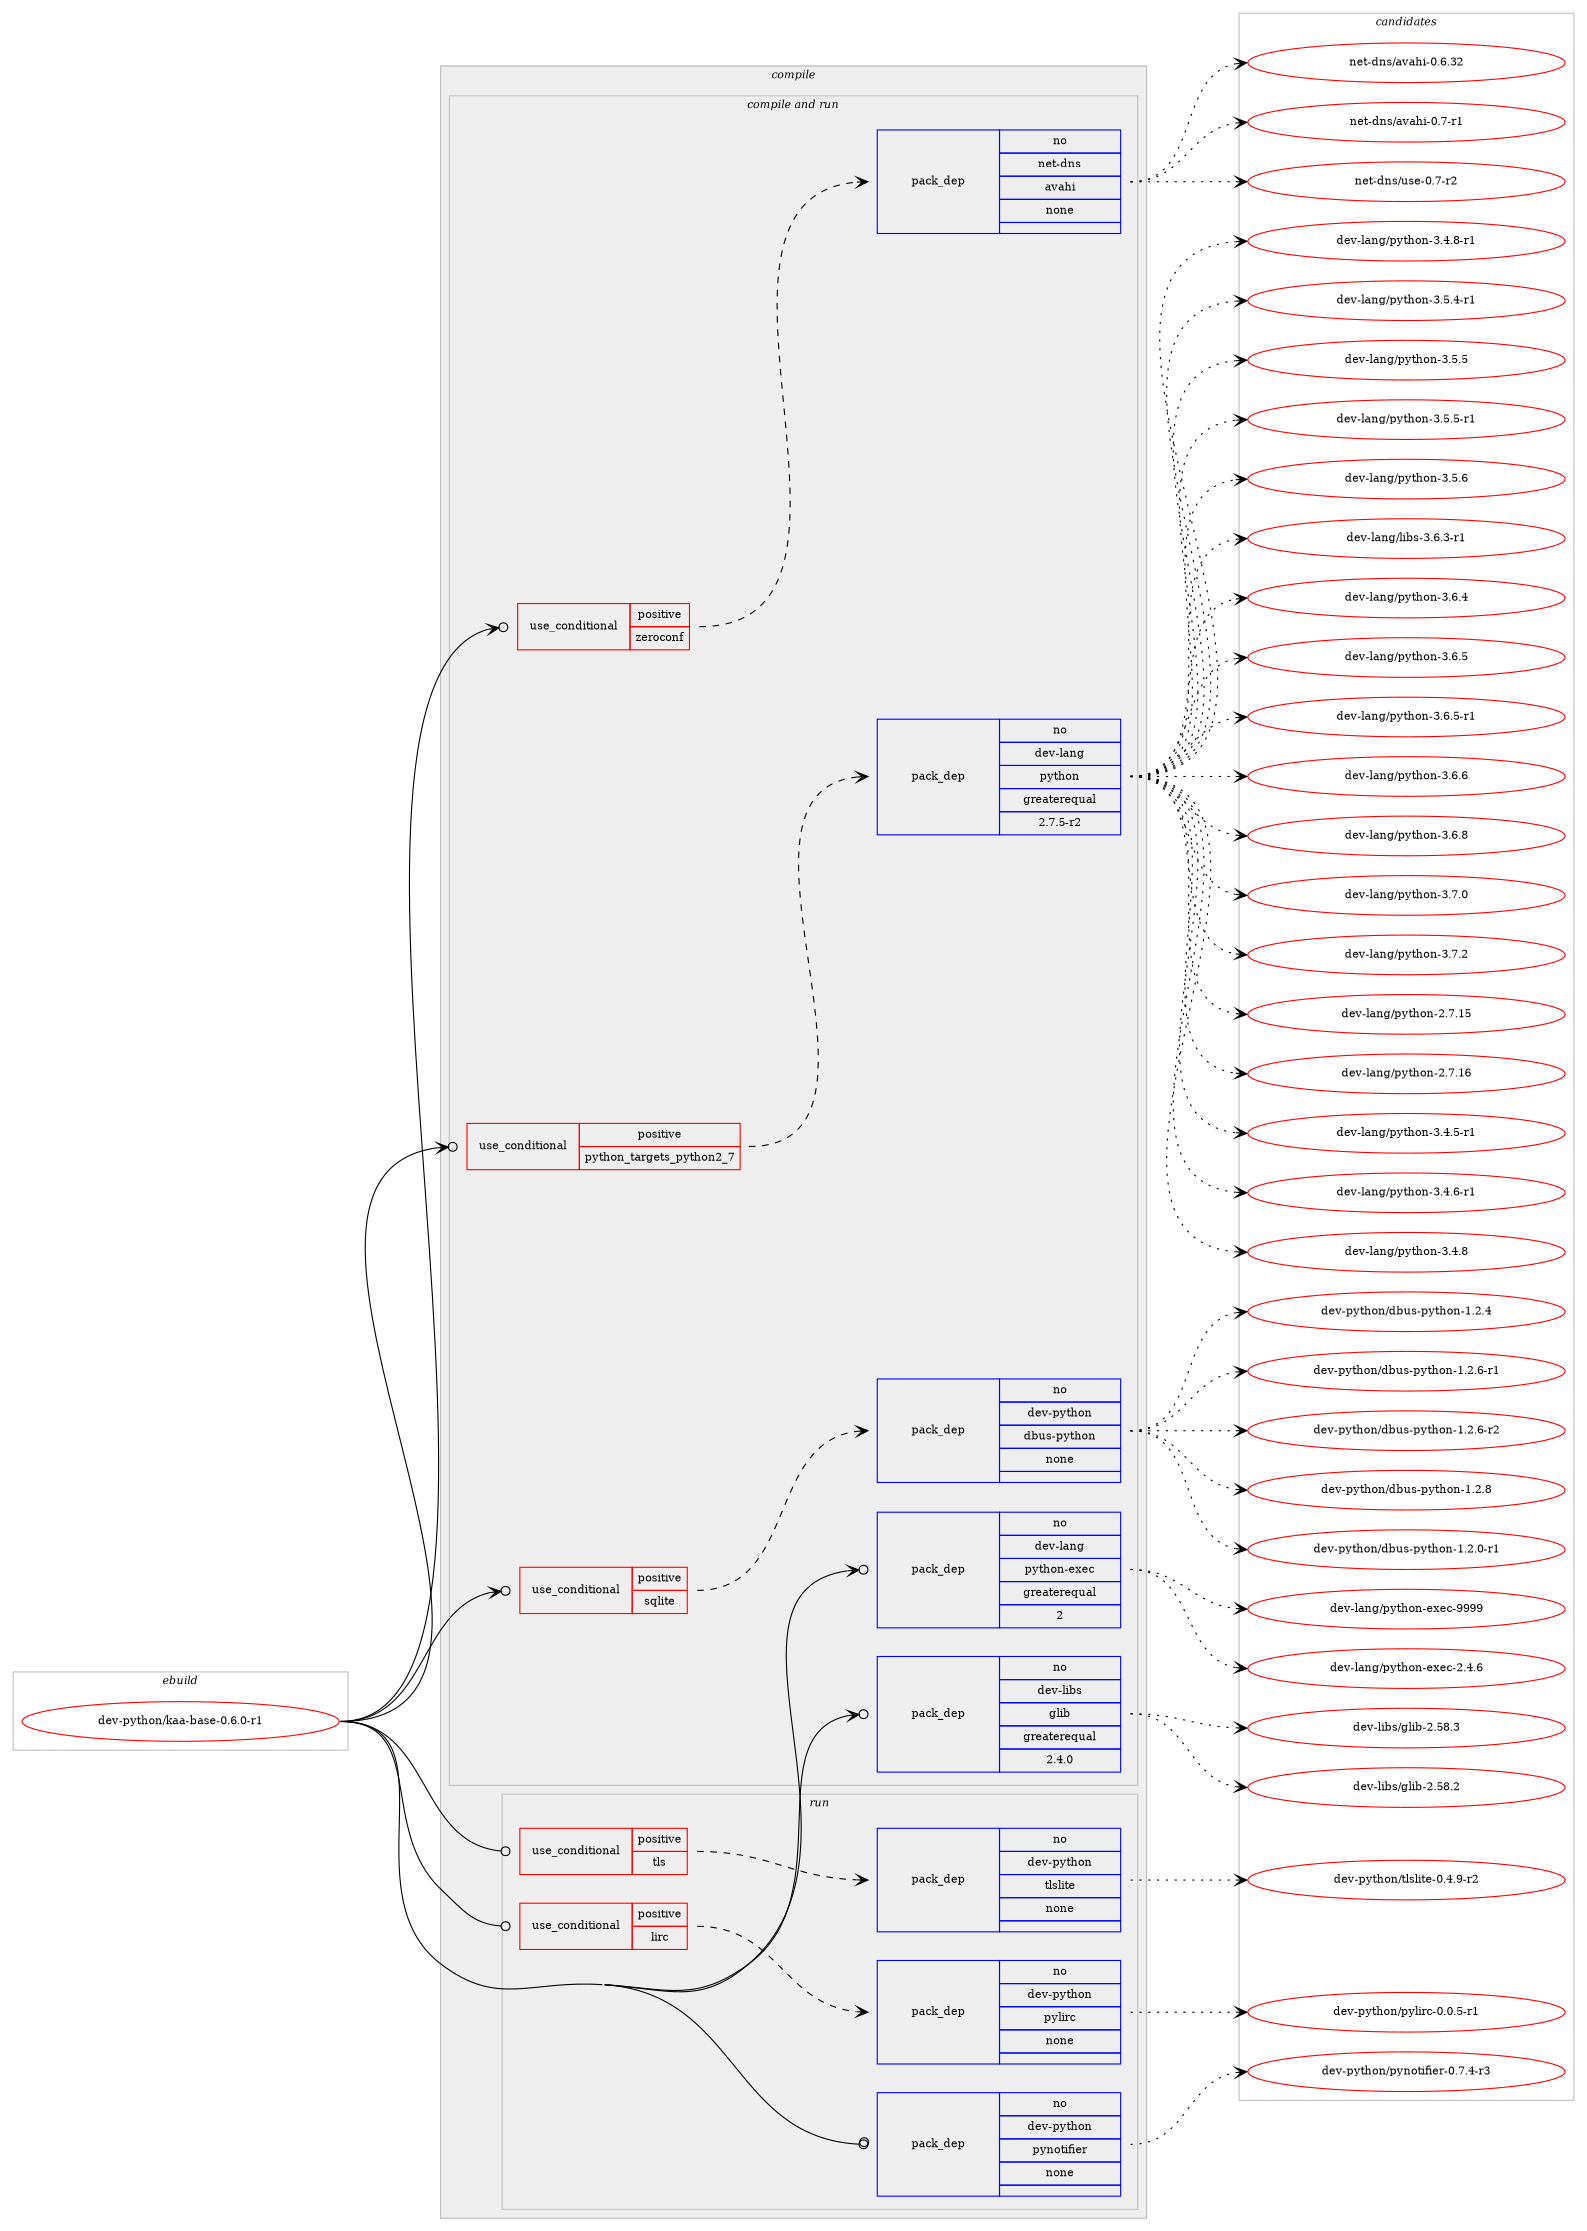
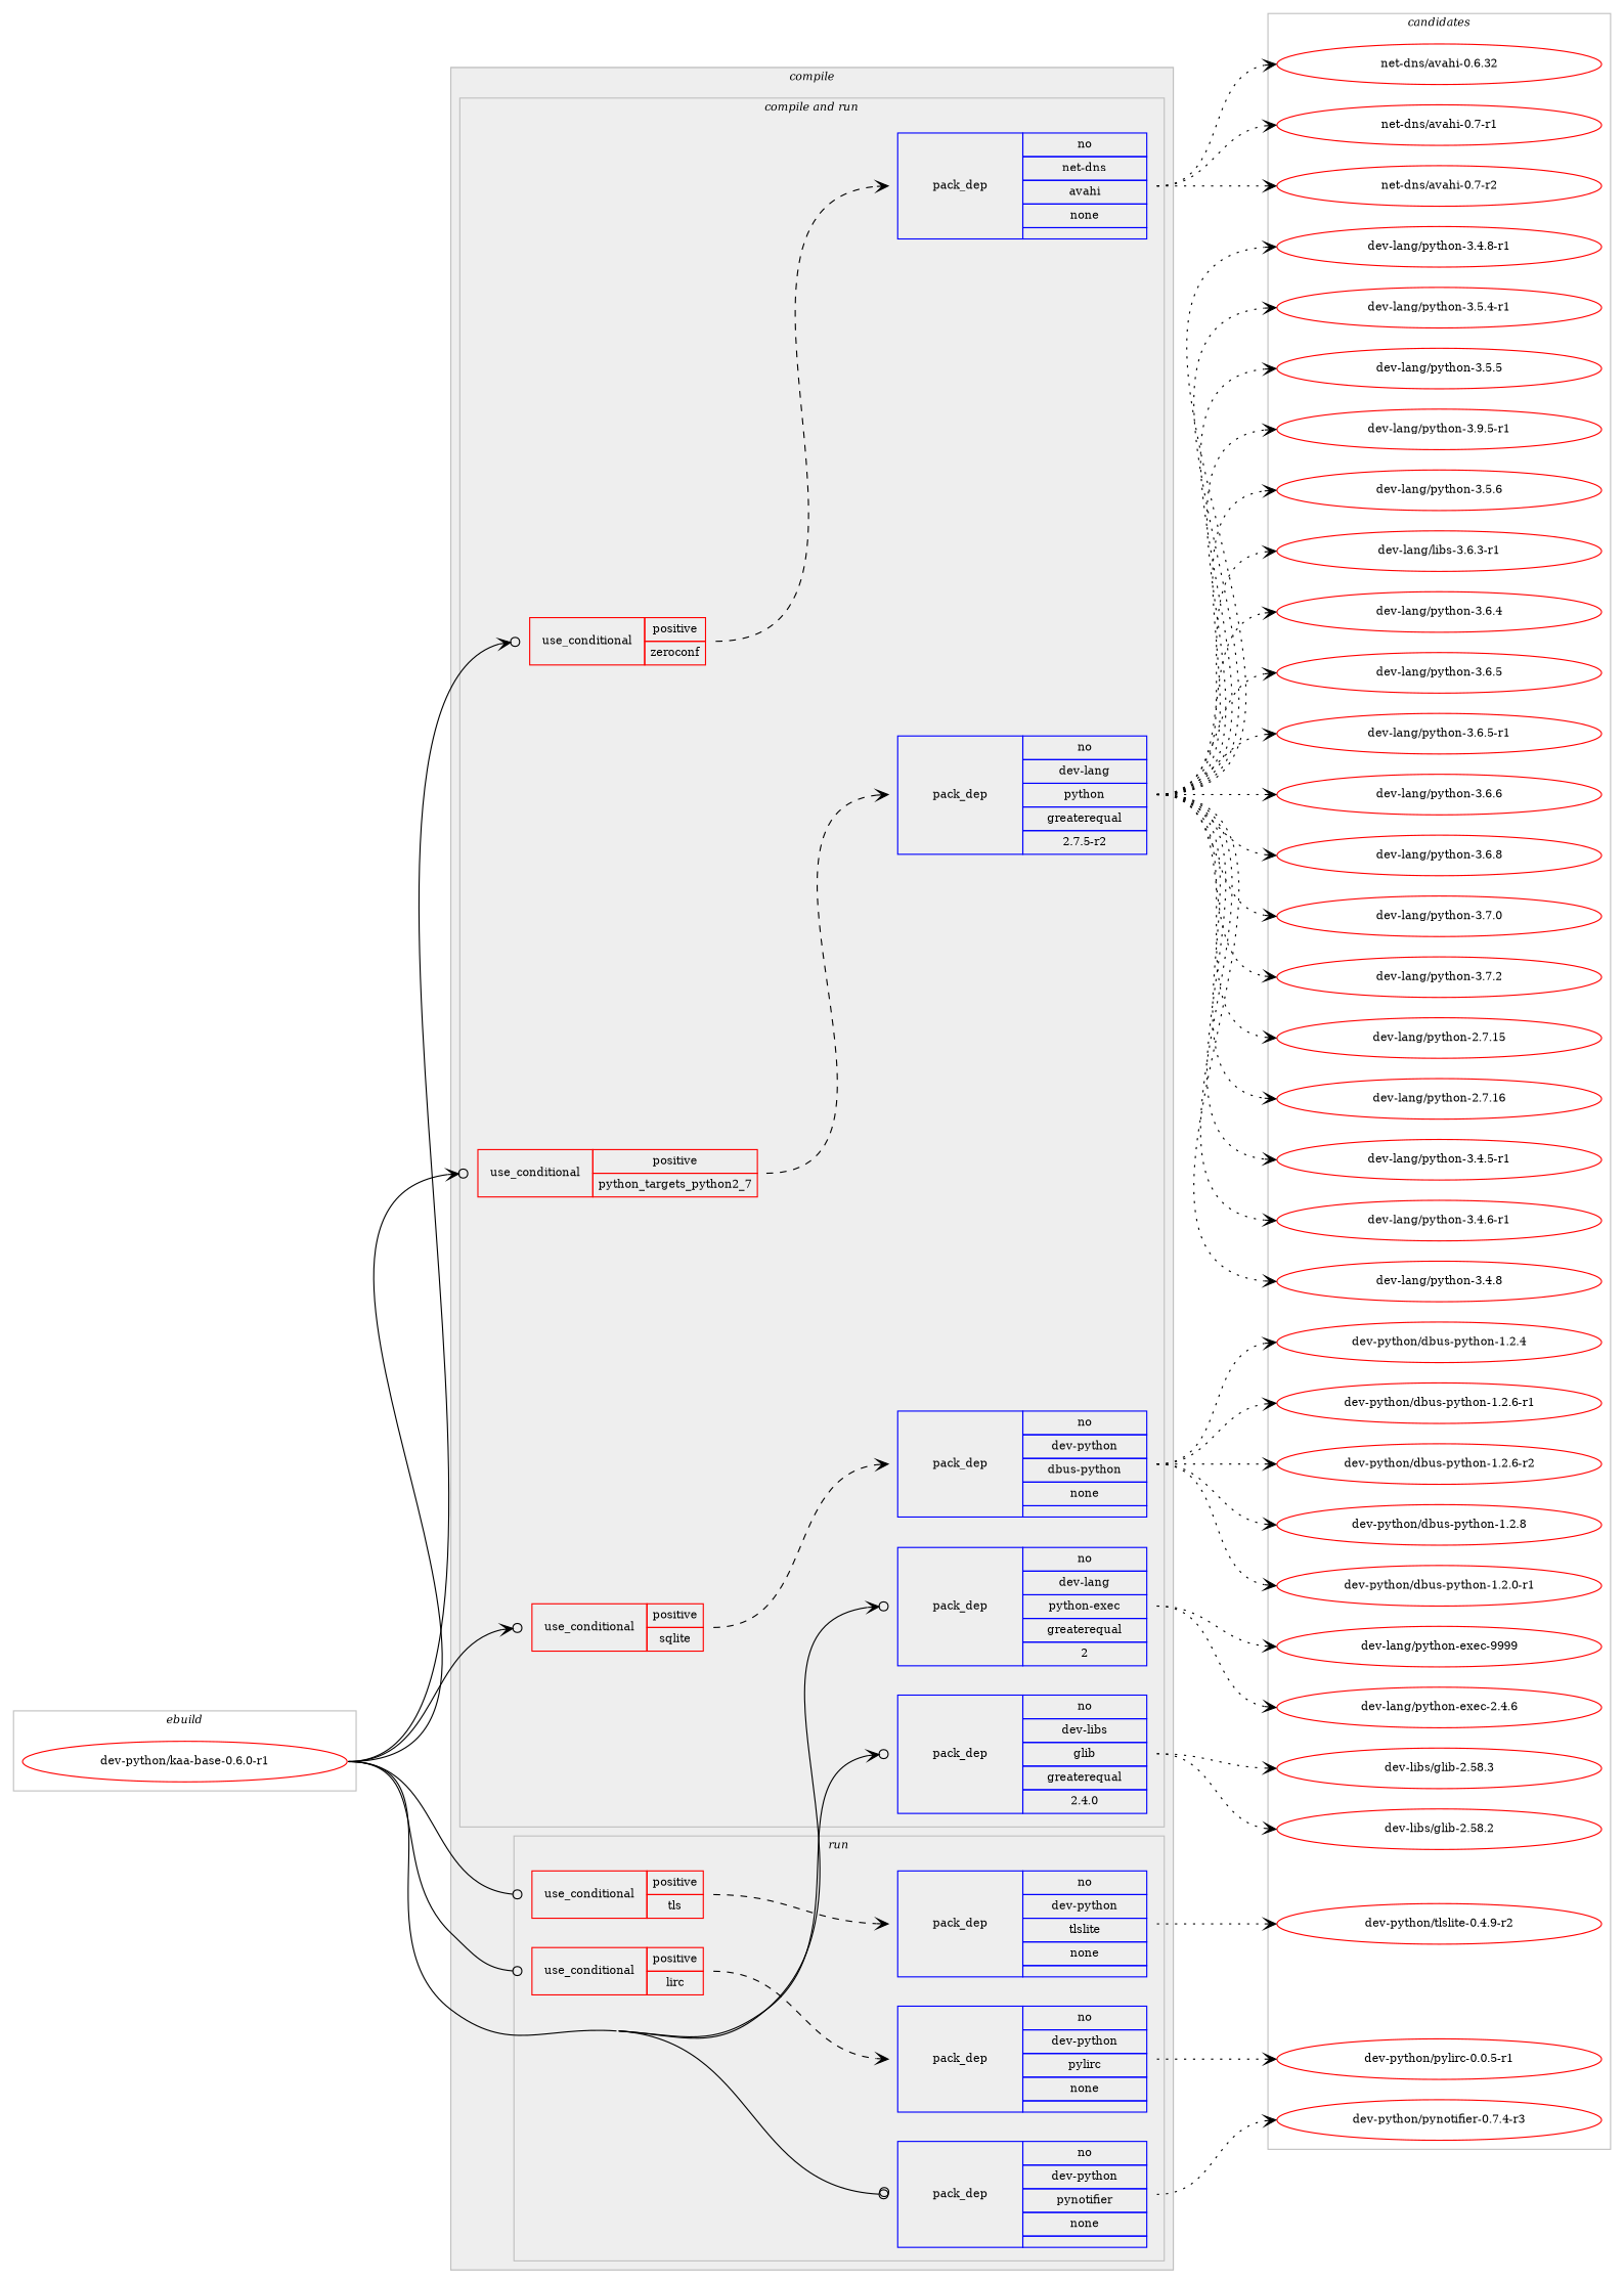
  digraph {
    compound=true
    concentrate=true
    fontname="DejaVu Serif"
    fontsize=10
    newrank=true
    rankdir=LR
    ranksep=1.5
    node [color=red fontname="DejaVu Serif" fontsize=10]
    edge [arrowhead=vee fontname="DejaVu Serif" headport=w style=dotted tailport=e weight=100]
    n1 [label="dev-python/kaa-base-0.6.0-r1" width=4]
    n2 [color=blue label=<<TABLE BORDER="0" CELLBORDER="1" CELLSPACING="0" CELLPADDING="4" WIDTH="220"><TR><TD ROWSPAN="6" CELLPADDING="30">pack_dep</TD></TR><TR><TD WIDTH="110">no</TD></TR><TR><TD>dev-lang</TD></TR><TR><TD>python</TD></TR><TR><TD>greaterequal</TD></TR><TR><TD>2.7.5-r2</TD></TR></TABLE>> shape=none]
    n3 [label=<<TABLE BORDER="0" CELLBORDER="1" CELLSPACING="0" CELLPADDING="4"><TR><TD ROWSPAN="3" CELLPADDING="10">use_conditional</TD></TR><TR><TD>positive</TD></TR><TR><TD>python_targets_python2_7</TD></TR></TABLE>> shape=none]
    n4 [color=blue label=<<TABLE BORDER="0" CELLBORDER="1" CELLSPACING="0" CELLPADDING="4" WIDTH="220"><TR><TD ROWSPAN="6" CELLPADDING="30">pack_dep</TD></TR><TR><TD WIDTH="110">no</TD></TR><TR><TD>dev-python</TD></TR><TR><TD>dbus-python</TD></TR><TR><TD>none</TD></TR><TR><TD></TD></TR></TABLE>> shape=none]
    n5 [label=<<TABLE BORDER="0" CELLBORDER="1" CELLSPACING="0" CELLPADDING="4"><TR><TD ROWSPAN="3" CELLPADDING="10">use_conditional</TD></TR><TR><TD>positive</TD></TR><TR><TD>sqlite</TD></TR></TABLE>> shape=none]
    n6 [color=blue label=<<TABLE BORDER="0" CELLBORDER="1" CELLSPACING="0" CELLPADDING="4" WIDTH="220"><TR><TD ROWSPAN="6" CELLPADDING="30">pack_dep</TD></TR><TR><TD WIDTH="110">no</TD></TR><TR><TD>net-dns</TD></TR><TR><TD>avahi</TD></TR><TR><TD>none</TD></TR><TR><TD></TD></TR></TABLE>> shape=none]
    n7 [label=<<TABLE BORDER="0" CELLBORDER="1" CELLSPACING="0" CELLPADDING="4"><TR><TD ROWSPAN="3" CELLPADDING="10">use_conditional</TD></TR><TR><TD>positive</TD></TR><TR><TD>zeroconf</TD></TR></TABLE>> shape=none]
    n8 [color=blue label=<<TABLE BORDER="0" CELLBORDER="1" CELLSPACING="0" CELLPADDING="4" WIDTH="220"><TR><TD ROWSPAN="6" CELLPADDING="30">pack_dep</TD></TR><TR><TD WIDTH="110">no</TD></TR><TR><TD>dev-lang</TD></TR><TR><TD>python-exec</TD></TR><TR><TD>greaterequal</TD></TR><TR><TD>2</TD></TR></TABLE>> shape=none]
    n9 [color=blue label=<<TABLE BORDER="0" CELLBORDER="1" CELLSPACING="0" CELLPADDING="4" WIDTH="220"><TR><TD ROWSPAN="6" CELLPADDING="30">pack_dep</TD></TR><TR><TD WIDTH="110">no</TD></TR><TR><TD>dev-libs</TD></TR><TR><TD>glib</TD></TR><TR><TD>greaterequal</TD></TR><TR><TD>2.4.0</TD></TR></TABLE>> shape=none]
    n10 [color=blue label=<<TABLE BORDER="0" CELLBORDER="1" CELLSPACING="0" CELLPADDING="4" WIDTH="220"><TR><TD ROWSPAN="6" CELLPADDING="30">pack_dep</TD></TR><TR><TD WIDTH="110">no</TD></TR><TR><TD>dev-python</TD></TR><TR><TD>tlslite</TD></TR><TR><TD>none</TD></TR><TR><TD></TD></TR></TABLE>> shape=none]
    n11 [label=<<TABLE BORDER="0" CELLBORDER="1" CELLSPACING="0" CELLPADDING="4"><TR><TD ROWSPAN="3" CELLPADDING="10">use_conditional</TD></TR><TR><TD>positive</TD></TR><TR><TD>tls</TD></TR></TABLE>> shape=none]
    n12 [color=blue label=<<TABLE BORDER="0" CELLBORDER="1" CELLSPACING="0" CELLPADDING="4" WIDTH="220"><TR><TD ROWSPAN="6" CELLPADDING="30">pack_dep</TD></TR><TR><TD WIDTH="110">no</TD></TR><TR><TD>dev-python</TD></TR><TR><TD>pylirc</TD></TR><TR><TD>none</TD></TR><TR><TD></TD></TR></TABLE>> shape=none]
    n13 [label=<<TABLE BORDER="0" CELLBORDER="1" CELLSPACING="0" CELLPADDING="4"><TR><TD ROWSPAN="3" CELLPADDING="10">use_conditional</TD></TR><TR><TD>positive</TD></TR><TR><TD>lirc</TD></TR></TABLE>> shape=none]
    n14 [color=blue label=<<TABLE BORDER="0" CELLBORDER="1" CELLSPACING="0" CELLPADDING="4" WIDTH="220"><TR><TD ROWSPAN="6" CELLPADDING="30">pack_dep</TD></TR><TR><TD WIDTH="110">no</TD></TR><TR><TD>dev-python</TD></TR><TR><TD>pynotifier</TD></TR><TR><TD>none</TD></TR><TR><TD></TD></TR></TABLE>> shape=none]
    n15 [label="dev-lang/python-2.7.15" width=4]
    n16 [label="dev-lang/python-2.7.16" width=4]
    n17 [label="dev-lang/python-3.4.5-r1" width=4]
    n18 [label="dev-lang/python-3.4.6-r1" width=4]
    n19 [label="dev-lang/python-3.4.8" width=4]
    n20 [label="dev-lang/python-3.4.8-r1" width=4]
    n21 [label="dev-lang/python-3.5.4-r1" width=4]
    n22 [label="dev-lang/python-3.5.5" width=4]
-   n23 [label="dev-lang/python-3.5.5-r1" width=4]
+   n23 [label="dev-lang/python-3.9.5-r1" width=4]
    n24 [label="dev-lang/python-3.5.6" width=4]
    n25 [label="dev-lang/libs-3.6.3-r1" width=4]
    n26 [label="dev-lang/python-3.6.4" width=4]
    n27 [label="dev-lang/python-3.6.5" width=4]
    n28 [label="dev-lang/python-3.6.5-r1" width=4]
    n29 [label="dev-lang/python-3.6.6" width=4]
    n30 [label="dev-lang/python-3.6.8" width=4]
    n31 [label="dev-lang/python-3.7.0" width=4]
    n32 [label="dev-lang/python-3.7.2" width=4]
    n33 [label="dev-python/dbus-python-1.2.0-r1" width=4]
    n34 [label="dev-python/dbus-python-1.2.4" width=4]
    n35 [label="dev-python/dbus-python-1.2.6-r1" width=4]
    n36 [label="dev-python/dbus-python-1.2.6-r2" width=4]
    n37 [label="dev-python/dbus-python-1.2.8" width=4]
    n38 [label="net-dns/avahi-0.6.32" width=4]
    n39 [label="net-dns/avahi-0.7-r1" width=4]
-   n40 [label="net-dns/use-0.7-r2" width=4]
+   n40 [label="net-dns/avahi-0.7-r2" width=4]
    n41 [label="dev-lang/python-exec-2.4.6" width=4]
    n42 [label="dev-lang/python-exec-9999" width=4]
    n43 [label="dev-libs/glib-2.58.2" width=4]
    n44 [label="dev-libs/glib-2.58.3" width=4]
    n45 [label="dev-python/pylirc-0.0.5-r1" width=4]
    n46 [label="dev-python/tlslite-0.4.9-r2" width=4]
    n47 [label="dev-python/pynotifier-0.7.4-r3" width=4]
    subgraph cluster_1 {
      color=gray
      label=<<i>ebuild</i>>
      rank=same
      n1
    }
    subgraph cluster_2 {
      color=gray
      label=<<i>dependencies</i>>
      subgraph cluster_3 {
        color=gray
        fillcolor="#eeeeee"
        label=<<i>compile</i>>
        style=filled
      }
      subgraph cluster_4 {
        color=gray
        fillcolor="#eeeeee"
        label=<<i>compile and run</i>>
        style=filled
        subgraph sub_5 {
          color=gray
          fillcolor="#eeeeee"
          label=<<i>compile and run</i>>
          style=filled
          n3
          subgraph sub_6 {
            color=gray
            fillcolor="#eeeeee"
            label=<<i>compile and run</i>>
            style=filled
            n2
          }
        }
        subgraph sub_7 {
          color=gray
          fillcolor="#eeeeee"
          label=<<i>compile and run</i>>
          style=filled
          n5
          subgraph sub_8 {
            color=gray
            fillcolor="#eeeeee"
            label=<<i>compile and run</i>>
            style=filled
            n4
          }
        }
        subgraph sub_9 {
          color=gray
          fillcolor="#eeeeee"
          label=<<i>compile and run</i>>
          style=filled
          n7
          subgraph sub_10 {
            color=gray
            fillcolor="#eeeeee"
            label=<<i>compile and run</i>>
            style=filled
            n6
          }
        }
        subgraph sub_11 {
          color=gray
          fillcolor="#eeeeee"
          label=<<i>compile and run</i>>
          style=filled
          n8
        }
        subgraph sub_12 {
          color=gray
          fillcolor="#eeeeee"
          label=<<i>compile and run</i>>
          style=filled
          n9
        }
      }
      subgraph cluster_13 {
        color=gray
        fillcolor="#eeeeee"
        label=<<i>run</i>>
        style=filled
        subgraph sub_14 {
          color=gray
          fillcolor="#eeeeee"
          label=<<i>run</i>>
          style=filled
          n11
          subgraph sub_15 {
            color=gray
            fillcolor="#eeeeee"
            label=<<i>run</i>>
            style=filled
            n10
          }
        }
        subgraph sub_16 {
          color=gray
          fillcolor="#eeeeee"
          label=<<i>run</i>>
          style=filled
          n13
          subgraph sub_17 {
            color=gray
            fillcolor="#eeeeee"
            label=<<i>run</i>>
            style=filled
            n12
          }
        }
        subgraph sub_18 {
          color=gray
          fillcolor="#eeeeee"
          label=<<i>run</i>>
          style=filled
          n14
        }
      }
    }
    subgraph cluster_19 {
      color=gray
      label=<<i>candidates</i>>
      rank=same
      subgraph sub_20 {
        color=black
        label=<<i>candidates</i>>
        nodesep=1
        rank=same
        n15
        n16
        n17
        n18
        n19
        n20
        n21
        n22
        n23
        n24
        n25
        n26
        n27
        n28
        n29
        n30
        n31
        n32
      }
      subgraph sub_21 {
        color=black
        label=<<i>candidates</i>>
        nodesep=1
        rank=same
        n33
        n34
        n35
        n36
        n37
      }
      subgraph sub_22 {
        color=black
        label=<<i>candidates</i>>
        nodesep=1
        rank=same
        n38
        n39
        n40
      }
      subgraph sub_23 {
        color=black
        label=<<i>candidates</i>>
        nodesep=1
        rank=same
        n41
        n42
      }
      subgraph sub_24 {
        color=black
        label=<<i>candidates</i>>
        nodesep=1
        rank=same
        n43
        n44
      }
      subgraph sub_25 {
        color=black
        label=<<i>candidates</i>>
        nodesep=1
        rank=same
        n45
      }
      subgraph sub_26 {
        color=black
        label=<<i>candidates</i>>
        nodesep=1
        rank=same
        n46
      }
      subgraph sub_27 {
        color=black
        label=<<i>candidates</i>>
        nodesep=1
        rank=same
        n47
      }
    }
    n1 -> n3 [arrowhead=odotvee style=solid weight=20]
    n1 -> n5 [arrowhead=odotvee style=solid weight=20]
    n1 -> n7 [arrowhead=odotvee style=solid weight=20]
    n1 -> n8 [arrowhead=odotvee style=solid weight=20]
    n1 -> n9 [arrowhead=odotvee style=solid weight=20]
    n1 -> n11 [arrowhead=odot style=solid weight=20]
    n1 -> n13 [arrowhead=odot style=solid weight=20]
    n1 -> n14 [arrowhead=odot style=solid weight=20]
    n2 -> n15
    n2 -> n16
    n2 -> n17
    n2 -> n18
    n2 -> n19
    n2 -> n20
    n2 -> n21
    n2 -> n22
    n2 -> n23
    n2 -> n24
    n2 -> n25
    n2 -> n26
    n2 -> n27
    n2 -> n28
    n2 -> n29
    n2 -> n30
    n2 -> n31
    n2 -> n32
    n3 -> n2 [style=dashed weight=20]
    n4 -> n33
    n4 -> n34
    n4 -> n35
    n4 -> n36
    n4 -> n37
    n5 -> n4 [style=dashed weight=20]
    n6 -> n38
    n6 -> n39
    n6 -> n40
    n7 -> n6 [style=dashed weight=20]
    n8 -> n41
    n8 -> n42
    n9 -> n43
    n9 -> n44
    n10 -> n46
    n11 -> n10 [style=dashed weight=20]
    n12 -> n45
    n13 -> n12 [style=dashed weight=20]
    n14 -> n47
  }
